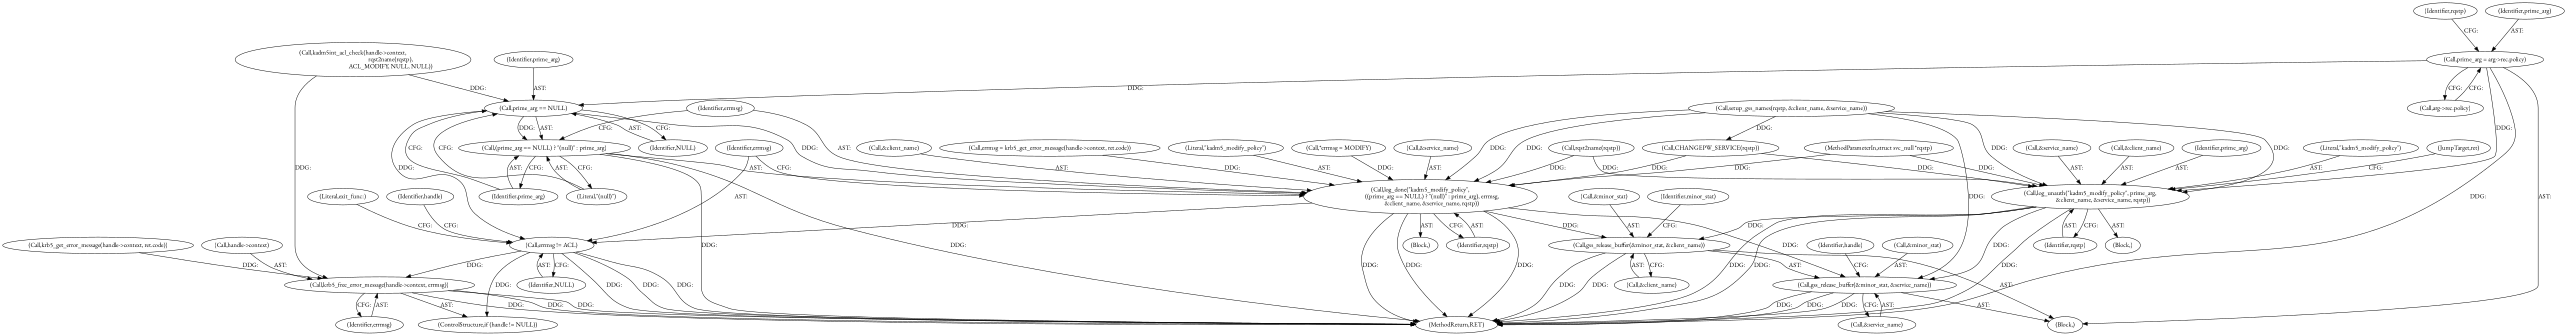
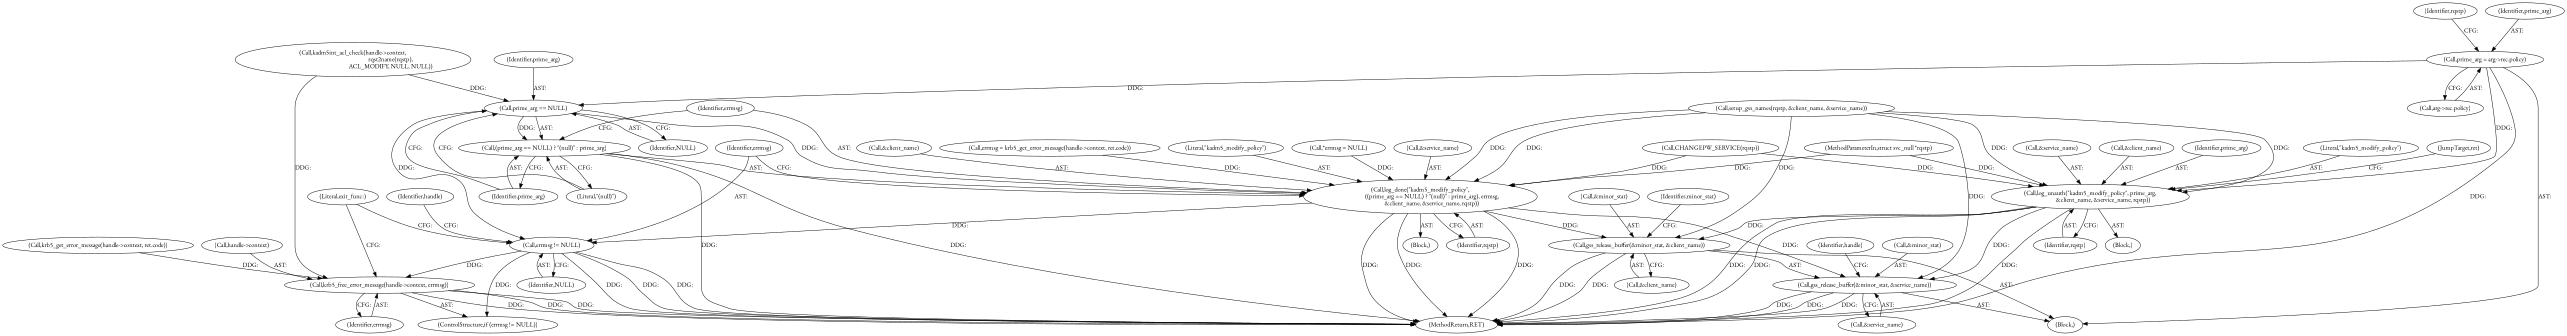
  digraph {
    fontname="EB Garamond"
    node [fontname="EB Garamond"]
    edge [fontname="EB Garamond"]
    n1 [label="(Call,prime_arg = arg->rec.policy)"]
    n2 [label="(Call,log_unauth(\"kadm5_modify_policy\", prime_arg,\n                   &client_name, &service_name, rqstp))"]
    n3 [label="(Call,prime_arg == NULL)"]
    n4 [label="(MethodReturn,RET)"]
    n5 [label="(Block,)"]
    n6 [label="(Call,arg->rec.policy)"]
    n7 [label="(Call,gss_release_buffer(&minor_stat, &client_name))"]
    n8 [label="(Call,gss_release_buffer(&minor_stat, &service_name))"]
    n9 [label="(Block,)"]
    n10 [label="(Identifier,rqstp)"]
    n11 [label="(Call,log_done(\"kadm5_modify_policy\",\n                 ((prime_arg == NULL) ? \"(null)\" : prime_arg), errmsg,\n                 &client_name, &service_name, rqstp))"]
-   n12 [label="(Call,errmsg != ACL)"]
+   n12 [label="(Call,errmsg != NULL)"]
    n13 [label="(Call,(prime_arg == NULL) ? \"(null)\" : prime_arg)"]
    n14 [label="(Identifier,NULL)"]
    n15 [label="(Call,&client_name)"]
    n16 [label="(Call,&service_name)"]
    n17 [label="(Block,)"]
    n18 [label="(Identifier,rqstp)"]
    n19 [label="(Call,krb5_free_error_message(handle->context, errmsg))"]
    n20 [label="(Identifier,NULL)"]
-   n21 [label="(ControlStructure,if (handle != NULL))"]
+   n21 [label="(ControlStructure,if (errmsg != NULL))"]
    n22 [label="(Literal,\"(null)\")"]
    n23 [label="(Identifier,prime_arg)"]
    n24 [label="(Identifier,errmsg)"]
    n25 [label="(Call,&service_name)"]
    n26 [label="(Literal,exit_func:)"]
    n27 [label="(Identifier,prime_arg)"]
    n28 [label="(Call,krb5_get_error_message(handle->context, ret.code))"]
    n29 [label="(Call,&client_name)"]
    n30 [label="(Identifier,errmsg)"]
    n31 [label="(Call,CHANGEPW_SERVICE(rqstp))"]
    n32 [label="(Identifier,prime_arg)"]
    n33 [label="(Identifier,rqstp)"]
    n34 [label="(Call,handle->context)"]
    n35 [label="(Call,&service_name)"]
    n36 [label="(Call,&minor_stat)"]
-   n37 [label="(Call,rqst2name(rqstp))"]
    n38 [label="(Literal,\"kadm5_modify_policy\")"]
    n39 [label="(Identifier,prime_arg)"]
    n40 [label="(Identifier,errmsg)"]
    n41 [label="(Call,&minor_stat)"]
    n42 [label="(Call,&client_name)"]
    n43 [label="(JumpTarget,ret)"]
    n44 [label="(MethodParameterIn,struct svc_null *rqstp)"]
    n45 [label="(Call,errmsg = krb5_get_error_message(handle->context, ret.code))"]
    n46 [label="(Call,setup_gss_names(rqstp, &client_name, &service_name))"]
    n47 [label="(Literal,\"kadm5_modify_policy\")"]
-   n48 [label="(Call,*errmsg = MODIFY)"]
+   n48 [label="(Call,*errmsg = NULL)"]
    n49 [label="(Call,kadm5int_acl_check(handle->context,\n                                                       rqst2name(rqstp),\n                                                       ACL_MODIFY, NULL, NULL))"]
    n50 [label="(Identifier,handle)"]
    n51 [label="(Identifier,handle)"]
    n52 [label="(Identifier,minor_stat)"]
    n1 -> n2 [label="DDG: "]
    n1 -> n3 [label="DDG: "]
    n1 -> n4 [label="DDG: "]
    n1 -> n5 [label="AST: "]
    n1 -> n6 [label="CFG: "]
    n2 -> n4 [label="DDG: "]
    n2 -> n4 [label="DDG: "]
    n2 -> n4 [label="DDG: "]
    n2 -> n7 [label="DDG: "]
    n2 -> n8 [label="DDG: "]
    n2 -> n9 [label="AST: "]
    n2 -> n10 [label="CFG: "]
    n3 -> n11 [label="DDG: "]
    n3 -> n12 [label="DDG: "]
    n3 -> n13 [label="AST: "]
    n3 -> n13 [label="DDG: "]
    n3 -> n14 [label="CFG: "]
-   n6 -> n1 [label="CFG: "]
+   n6 -> n1 [label="AST: "]
    n7 -> n4 [label="DDG: "]
    n7 -> n4 [label="DDG: "]
    n7 -> n5 [label="AST: "]
    n7 -> n8 [label="AST: "]
    n7 -> n15 [label="CFG: "]
    n8 -> n4 [label="DDG: "]
    n8 -> n4 [label="DDG: "]
    n8 -> n4 [label="DDG: "]
    n8 -> n5 [label="AST: "]
    n8 -> n16 [label="CFG: "]
    n10 -> n2 [label="AST: "]
    n11 -> n4 [label="DDG: "]
    n11 -> n4 [label="DDG: "]
    n11 -> n4 [label="DDG: "]
    n11 -> n7 [label="DDG: "]
    n11 -> n8 [label="DDG: "]
    n11 -> n12 [label="DDG: "]
    n11 -> n17 [label="AST: "]
    n11 -> n18 [label="CFG: "]
    n12 -> n4 [label="DDG: "]
    n12 -> n4 [label="DDG: "]
    n12 -> n4 [label="DDG: "]
    n12 -> n19 [label="DDG: "]
    n12 -> n20 [label="CFG: "]
    n12 -> n21 [label="DDG: "]
    n13 -> n4 [label="DDG: "]
    n13 -> n4 [label="DDG: "]
    n13 -> n11 [label="AST: "]
    n13 -> n22 [label="CFG: "]
    n13 -> n23 [label="CFG: "]
    n14 -> n3 [label="AST: "]
    n15 -> n7 [label="AST: "]
    n16 -> n8 [label="AST: "]
    n18 -> n11 [label="AST: "]
    n19 -> n4 [label="DDG: "]
    n19 -> n4 [label="DDG: "]
    n19 -> n4 [label="DDG: "]
    n19 -> n21 [label="AST: "]
    n19 -> n24 [label="CFG: "]
    n20 -> n12 [label="AST: "]
    n22 -> n3 [label="CFG: "]
    n22 -> n13 [label="AST: "]
    n23 -> n3 [label="CFG: "]
    n23 -> n13 [label="AST: "]
    n24 -> n19 [label="AST: "]
    n25 -> n2 [label="AST: "]
    n26 -> n12 [label="CFG: "]
+   n26 -> n19 [label="CFG: "]
    n27 -> n3 [label="AST: "]
    n28 -> n19 [label="DDG: "]
    n29 -> n2 [label="AST: "]
    n30 -> n11 [label="AST: "]
    n30 -> n13 [label="CFG: "]
    n31 -> n2 [label="DDG: "]
    n31 -> n11 [label="DDG: "]
    n32 -> n2 [label="AST: "]
    n33 -> n1 [label="CFG: "]
    n34 -> n19 [label="AST: "]
    n35 -> n11 [label="AST: "]
    n36 -> n7 [label="AST: "]
-   n37 -> n2 [label="DDG: "]
-   n37 -> n11 [label="DDG: "]
    n38 -> n2 [label="AST: "]
    n39 -> n1 [label="AST: "]
    n40 -> n11 [label="CFG: "]
    n40 -> n12 [label="AST: "]
    n41 -> n8 [label="AST: "]
    n42 -> n11 [label="AST: "]
    n43 -> n2 [label="CFG: "]
    n44 -> n2 [label="DDG: "]
    n44 -> n11 [label="DDG: "]
    n45 -> n11 [label="DDG: "]
    n46 -> n2 [label="DDG: "]
    n46 -> n2 [label="DDG: "]
-   n46 -> n31 [label="DDG: "]
+   n46 -> n7 [label="DDG: "]
    n46 -> n8 [label="DDG: "]
    n46 -> n11 [label="DDG: "]
    n46 -> n11 [label="DDG: "]
    n47 -> n11 [label="AST: "]
    n48 -> n11 [label="DDG: "]
    n49 -> n3 [label="DDG: "]
    n49 -> n19 [label="DDG: "]
    n50 -> n8 [label="CFG: "]
    n51 -> n12 [label="CFG: "]
    n52 -> n7 [label="CFG: "]
  }
